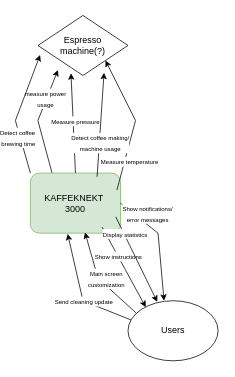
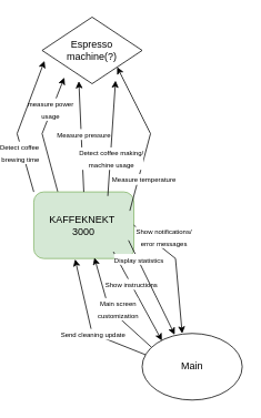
  <mxCell id="0" />
  <mxCell id="1" parent="0" />
  <mxCell id="2" style="rounded=0;orthogonalLoop=1;jettySize=auto;html=1;fontFamily=Helvetica;fontSize=11;fontColor=default;labelBackgroundColor=default;resizable=0;entryX=0.222;entryY=0.908;entryDx=0;entryDy=0;entryPerimeter=0;exitX=0.253;exitY=0.07;exitDx=0;exitDy=0;exitPerimeter=0;" parent="1" source="4" target="5" edge="1"><mxGeometry relative="1" as="geometry"><mxPoint x="40" y="160" as="targetPoint" /><mxPoint x="70" y="230" as="sourcePoint" /><Array as="points"><mxPoint x="50" y="160" /></Array></mxGeometry></mxCell>
  <mxCell id="3" value="&lt;font style=&quot;font-size: 8px;&quot;&gt;measure power&lt;/font&gt;&lt;div&gt;&lt;font style=&quot;font-size: 8px;&quot;&gt;usage&lt;/font&gt;&lt;/div&gt;" style="edgeLabel;html=1;align=center;verticalAlign=middle;resizable=0;points=[];fontFamily=Helvetica;fontSize=11;fontColor=default;labelBackgroundColor=default;fillColor=none;gradientColor=none;" parent="2" vertex="1" connectable="0"><mxGeometry x="0.038" relative="1" as="geometry"><mxPoint x="10" y="-30" as="offset" /></mxGeometry></mxCell>
  <mxCell id="4" value="KAFFEKNEKT&amp;nbsp;&lt;div&gt;3000&lt;/div&gt;" style="whiteSpace=wrap;html=1;fillColor=#D5E8D5;strokeColor=#82b366;rounded=1;" parent="1" vertex="1"><mxGeometry x="40" y="230" width="120" height="80" as="geometry" /></mxCell>
  <mxCell id="5" value="Espresso&lt;div&gt;machine(?)&lt;/div&gt;" style="rhombus;whiteSpace=wrap;html=1;" parent="1" vertex="1"><mxGeometry x="50" y="20" width="120" height="80" as="geometry" /></mxCell>
- <mxCell id="6" value="Users" style="ellipse;whiteSpace=wrap;html=1;" parent="1" vertex="1"><mxGeometry x="170" y="400" width="120" height="80" as="geometry" /></mxCell>
+ <mxCell id="6" value="Main" style="ellipse;whiteSpace=wrap;html=1;" parent="1" vertex="1"><mxGeometry x="170" y="400" width="120" height="80" as="geometry" /></mxCell>
  <mxCell id="7" style="rounded=0;orthogonalLoop=1;jettySize=auto;html=1;exitX=0.96;exitY=0.283;exitDx=0;exitDy=0;entryX=1;entryY=1;entryDx=0;entryDy=0;exitPerimeter=0;" parent="1" source="4" target="5" edge="1"><mxGeometry relative="1" as="geometry"><Array as="points"><mxPoint x="180" y="160" /></Array></mxGeometry></mxCell>
  <mxCell id="8" value="&lt;font style=&quot;font-size: 8px;&quot;&gt;Measure temperature&lt;/font&gt;" style="edgeLabel;html=1;align=center;verticalAlign=middle;resizable=0;points=[];" parent="7" vertex="1" connectable="0"><mxGeometry x="-0.043" y="1" relative="1" as="geometry"><mxPoint x="-6" y="48" as="offset" /></mxGeometry></mxCell>
  <mxCell id="9" value="" style="endArrow=classic;html=1;rounded=0;exitX=0.796;exitY=0.899;exitDx=0;exitDy=0;exitPerimeter=0;entryX=0.197;entryY=0.107;entryDx=0;entryDy=0;entryPerimeter=0;" parent="1" source="4" target="6" edge="1"><mxGeometry width="50" height="50" relative="1" as="geometry"><mxPoint x="220" y="240" as="sourcePoint" /><mxPoint x="290" y="250" as="targetPoint" /></mxGeometry></mxCell>
  <mxCell id="10" value="&lt;font style=&quot;font-size: 8px;&quot;&gt;Show instructions&lt;/font&gt;" style="edgeLabel;html=1;align=center;verticalAlign=middle;resizable=0;points=[];" parent="9" vertex="1" connectable="0"><mxGeometry x="-0.076" y="-4" relative="1" as="geometry"><mxPoint x="-2" y="-13" as="offset" /></mxGeometry></mxCell>
  <mxCell id="11" value="" style="endArrow=classic;html=1;rounded=0;entryX=0.413;entryY=1.011;entryDx=0;entryDy=0;exitX=0.034;exitY=0.32;exitDx=0;exitDy=0;exitPerimeter=0;entryPerimeter=0;" parent="1" source="6" target="4" edge="1"><mxGeometry width="50" height="50" relative="1" as="geometry"><mxPoint x="280" y="320" as="sourcePoint" /><mxPoint x="330" y="270" as="targetPoint" /><Array as="points"><mxPoint x="110" y="400" /></Array></mxGeometry></mxCell>
  <mxCell id="12" value="&lt;font style=&quot;font-size: 8px;&quot;&gt;Send cleaning update&lt;/font&gt;" style="edgeLabel;html=1;align=center;verticalAlign=middle;resizable=0;points=[];" parent="11" vertex="1" connectable="0"><mxGeometry x="0.073" y="-1" relative="1" as="geometry"><mxPoint x="3" y="17" as="offset" /></mxGeometry></mxCell>
  <mxCell id="13" value="" style="endArrow=classic;html=1;rounded=0;fontFamily=Helvetica;fontSize=11;fontColor=default;labelBackgroundColor=default;resizable=0;exitX=0.5;exitY=0;exitDx=0;exitDy=0;entryX=0.367;entryY=0.963;entryDx=0;entryDy=0;entryPerimeter=0;" parent="1" source="4" target="5" edge="1"><mxGeometry width="50" height="50" relative="1" as="geometry"><mxPoint x="60" y="240" as="sourcePoint" /><mxPoint x="100" y="110" as="targetPoint" /></mxGeometry></mxCell>
  <mxCell id="14" value="&lt;font style=&quot;font-size: 8px;&quot;&gt;Measure pressure&lt;/font&gt;" style="edgeLabel;html=1;align=center;verticalAlign=middle;resizable=0;points=[];fontFamily=Helvetica;fontSize=11;fontColor=default;labelBackgroundColor=default;fillColor=none;gradientColor=none;" parent="13" vertex="1" connectable="0"><mxGeometry relative="1" as="geometry"><mxPoint x="3" y="-3" as="offset" /></mxGeometry></mxCell>
  <mxCell id="15" value="" style="endArrow=classic;html=1;rounded=0;fontFamily=Helvetica;fontSize=11;fontColor=default;labelBackgroundColor=default;resizable=0;exitX=0.74;exitY=0.061;exitDx=0;exitDy=0;exitPerimeter=0;entryX=0.734;entryY=0.954;entryDx=0;entryDy=0;entryPerimeter=0;" parent="1" source="4" target="5" edge="1"><mxGeometry width="50" height="50" relative="1" as="geometry"><mxPoint x="50" y="248" as="sourcePoint" /><mxPoint x="-90" y="240" as="targetPoint" /></mxGeometry></mxCell>
  <mxCell id="16" value="&lt;font style=&quot;font-size: 8px;&quot;&gt;Detect coffee making&lt;/font&gt;&lt;span style=&quot;font-size: 8px; background-color: light-dark(#ffffff, var(--ge-dark-color, #121212)); color: light-dark(rgb(0, 0, 0), rgb(255, 255, 255));&quot;&gt;/&lt;/span&gt;&lt;div&gt;&lt;span style=&quot;font-size: 8px; background-color: light-dark(#ffffff, var(--ge-dark-color, #121212)); color: light-dark(rgb(0, 0, 0), rgb(255, 255, 255));&quot;&gt;machine usage&lt;/span&gt;&lt;/div&gt;" style="edgeLabel;html=1;align=center;verticalAlign=middle;resizable=0;points=[];fontFamily=Helvetica;fontSize=11;fontColor=default;labelBackgroundColor=default;fillColor=none;gradientColor=none;" parent="15" vertex="1" connectable="0"><mxGeometry x="0.009" y="1" relative="1" as="geometry"><mxPoint y="25" as="offset" /></mxGeometry></mxCell>
  <mxCell id="17" value="" style="endArrow=classic;html=1;rounded=0;fontFamily=Helvetica;fontSize=11;fontColor=default;labelBackgroundColor=default;resizable=0;exitX=0.947;exitY=0.727;exitDx=0;exitDy=0;exitPerimeter=0;entryX=0.325;entryY=0.019;entryDx=0;entryDy=0;entryPerimeter=0;" parent="1" source="4" target="6" edge="1"><mxGeometry width="50" height="50" relative="1" as="geometry"><mxPoint x="190" y="240" as="sourcePoint" /><mxPoint x="270" y="190" as="targetPoint" /></mxGeometry></mxCell>
  <mxCell id="18" value="&lt;font style=&quot;font-size: 8px;&quot;&gt;Display statistics&lt;/font&gt;" style="edgeLabel;html=1;align=center;verticalAlign=middle;resizable=0;points=[];fontFamily=Helvetica;fontSize=11;fontColor=default;labelBackgroundColor=default;fillColor=none;gradientColor=none;" parent="17" vertex="1" connectable="0"><mxGeometry x="-0.011" relative="1" as="geometry"><mxPoint x="-15" y="-33" as="offset" /></mxGeometry></mxCell>
  <mxCell id="19" value="" style="endArrow=classic;html=1;rounded=0;fontFamily=Helvetica;fontSize=11;fontColor=default;labelBackgroundColor=default;resizable=0;exitX=0;exitY=0;exitDx=0;exitDy=0;entryX=0.024;entryY=0.658;entryDx=0;entryDy=0;entryPerimeter=0;" parent="1" source="4" target="5" edge="1"><mxGeometry width="50" height="50" relative="1" as="geometry"><mxPoint x="-140" y="320" as="sourcePoint" /><mxPoint x="-90" y="270" as="targetPoint" /><Array as="points"><mxPoint x="20" y="160" /></Array></mxGeometry></mxCell>
  <mxCell id="20" value="&lt;font style=&quot;font-size: 8px;&quot;&gt;Detect coffee&amp;nbsp;&lt;/font&gt;&lt;div&gt;&lt;font style=&quot;font-size: 8px;&quot;&gt;brewing time&lt;/font&gt;&lt;/div&gt;" style="edgeLabel;html=1;align=center;verticalAlign=middle;resizable=0;points=[];fontFamily=Helvetica;fontSize=11;fontColor=default;labelBackgroundColor=default;fillColor=none;gradientColor=none;" parent="19" vertex="1" connectable="0"><mxGeometry x="0.026" y="-3" relative="1" as="geometry"><mxPoint x="-4" y="33" as="offset" /></mxGeometry></mxCell>
  <mxCell id="21" style="rounded=0;orthogonalLoop=1;jettySize=auto;html=1;exitX=1;exitY=0.5;exitDx=0;exitDy=0;entryX=0.4;entryY=0;entryDx=0;entryDy=0;fontFamily=Helvetica;fontSize=11;fontColor=default;labelBackgroundColor=default;resizable=0;entryPerimeter=0;" parent="1" source="4" target="6" edge="1"><mxGeometry relative="1" as="geometry"><Array as="points"><mxPoint x="210" y="310" /></Array></mxGeometry></mxCell>
  <mxCell id="22" value="&lt;font style=&quot;font-size: 8px;&quot;&gt;Show notifications/&lt;/font&gt;&lt;div&gt;&lt;font style=&quot;font-size: 8px;&quot;&gt;error messages&lt;/font&gt;&lt;/div&gt;" style="edgeLabel;html=1;align=center;verticalAlign=middle;resizable=0;points=[];fontFamily=Helvetica;fontSize=11;fontColor=default;labelBackgroundColor=default;fillColor=none;gradientColor=none;" parent="21" vertex="1" connectable="0"><mxGeometry x="0.095" relative="1" as="geometry"><mxPoint x="-16" y="-47" as="offset" /></mxGeometry></mxCell>
  <mxCell id="23" value="" style="endArrow=classic;html=1;rounded=0;fontFamily=Helvetica;fontSize=11;fontColor=default;labelBackgroundColor=default;resizable=0;exitX=0.092;exitY=0.206;exitDx=0;exitDy=0;exitPerimeter=0;entryX=0.606;entryY=0.988;entryDx=0;entryDy=0;entryPerimeter=0;" parent="1" source="6" target="4" edge="1"><mxGeometry relative="1" as="geometry"><mxPoint x="-20" y="420" as="sourcePoint" /><mxPoint x="80" y="420" as="targetPoint" /><Array as="points"><mxPoint x="130" y="370" /></Array></mxGeometry></mxCell>
  <mxCell id="24" value="&lt;font style=&quot;font-size: 8px;&quot;&gt;Main screen&lt;/font&gt;&lt;div&gt;&lt;font style=&quot;font-size: 8px;&quot;&gt;customization&lt;/font&gt;&lt;/div&gt;" style="edgeLabel;resizable=0;html=1;;align=center;verticalAlign=middle;fontFamily=Helvetica;fontSize=11;fontColor=default;labelBackgroundColor=default;fillColor=none;gradientColor=none;" parent="23" connectable="0" vertex="1"><mxGeometry relative="1" as="geometry"><mxPoint x="8" y="-2" as="offset" /></mxGeometry></mxCell>
